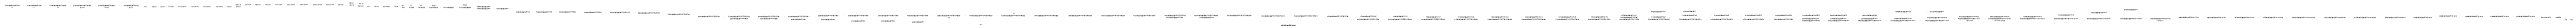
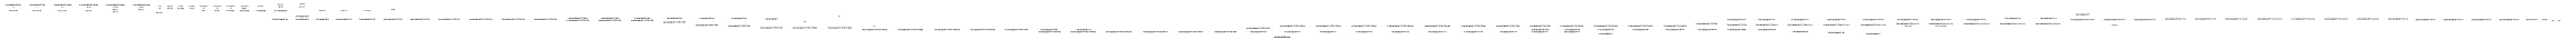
  digraph {
    label="Control-flow-graph for register allocator (function _cmp)"
    rankdir=LR
    n1 [label="0, 0: "]
    n2 [label="1, 1: "]
    n3 [label="2, 2: 0 1 "]
    n4 [label="3, 3: 0 1 2 3 "]
    n5 [label="4, 4: 0 1 2 3 4 5 "]
    n6 [label="5, 5: 0 1 4 5 "]
    n7 [label="6, 9: 0 1 6 7 "]
    n8 [label="31, 40: 0 1 "]
    n9 [label="7, 285: 0 1 6 7 8 9 "]
    n10 [label="32, 42: 0 1 24 25 "]
    n11 [label="8, 8: 0 1 6 7 8 9 "]
    n12 [label="9, 11: 0 1 6 7 8 9 10 "]
    n13 [label="10, 12: 0 1 6 7 8 9 10 11 12 "]
    n14 [label="11, 13: 0 1 6 7 8 9 11 12 13 "]
    n15 [label="12, 14: 0 1 6 7 8 9 13 14 15 "]
    n16 [label="13, 15: 0 1 6 7 8 9 14 15 "]
    n17 [label="14, 16: 0 1 6 7 8 9 "]
    n18 [label="15, 20: 0 1 6 7 8 9 "]
    n19 [label="17, 286: 0 1 6 7 8 9 "]
+   n20 [label="16, 22: 0 1 6 7 8 9 "]
    n21 [label="18, 287: 0 1 6 7 8 9 "]
    n22 [label="19, 288: 0 1 6 7 16 17 "]
    n23 [label="20, 24: 0 1 6 7 16 17 "]
    n24 [label="21, 27: 0 1 6 7 16 17 18 "]
-   n25 [label="22, 28: 0 1 6 7 16 17 18 19 20 "]
    n26 [label="23, 29: 0 1 6 7 16 17 19 20 21 "]
    n27 [label="24, 30: 0 1 6 7 16 17 21 22 23 "]
    n28 [label="25, 31: 0 1 6 7 16 17 22 23 "]
    n29 [label="26, 32: 0 1 6 7 16 17 "]
    n30 [label="27, 36: 0 1 6 7 16 17 "]
    n31 [label="29, 289: 0 1 16 17 "]
    n32 [label="28, 38: 0 1 6 7 16 17 "]
    n33 [label="30, 290: 0 1 16 17 "]
    n34 [label="33, 43: 0 1 24 25 26 27 "]
    n35 [label="34, 44: 0 1 26 27 "]
    n36 [label="35, 47: "]
    n37 [label="40, 280: 0 1 "]
    n38 [label="36, 48: "]
    n39 [label="41, 95: 0 1 30 31 "]
    n40 [label="37, 49: "]
    n41 [label="38, 50: 28 29 "]
    n42 [label="39, 51: 28 29 "]
    n43 [label="174, 276: "]
    n44 [label="175, 277: "]
    n45 [label="42, 100: 0 1 30 31 32 33 "]
    n46 [label="43, 156: 0 1 30 31 32 33 34 35 "]
    n47 [label="44, 161: 0 1 30 31 32 33 34 35 36 37 "]
    n48 [label="45, 217: 0 1 30 31 32 33 34 35 36 37 38 39 "]
    n49 [label="46, 222: 30 31 32 33 34 35 36 37 38 39 40 41 "]
    n50 [label="47, 54: 30 31 32 33 34 35 36 37 38 39 40 41 "]
    n51 [label="48, 303: 30 31 32 33 34 35 36 37 38 39 40 41 42 43 "]
    n52 [label="49, 305: 30 31 32 33 34 35 36 37 38 39 40 41 42 43 44 "]
    n53 [label="50, 304: 30 31 32 33 34 35 36 37 38 39 40 41 42 43 44 45 46 "]
    n54 [label="51, 306: 30 31 32 33 34 35 36 37 38 39 40 41 42 43 44 45 46 47 "]
    n55 [label="52, 307: 30 31 32 33 34 35 36 37 38 39 40 41 42 43 44 45 46 47 48 49 "]
    n56 [label="53, 308: 30 31 32 33 34 35 36 37 38 39 40 41 42 43 44 45 46 47 48 49 50 51 "]
    n57 [label="54, 59: 30 31 32 33 34 35 36 37 38 39 40 41 42 43 44 45 46 47 48 49 50 51 "]
    n58 [label="55, 60: 30 31 32 33 34 35 36 37 38 39 40 41 42 43 44 45 46 47 48 49 50 51 "]
    n59 [label="56, 66: 30 31 32 33 34 35 36 37 38 39 40 41 44 48 49 50 51 52 "]
    n60 [label="64, 77: 30 31 32 33 34 35 36 37 38 39 40 41 42 43 44 45 46 47 48 49 50 51 "]
    n61 [label="57, 65: 30 31 32 33 34 35 36 37 38 39 40 41 48 49 50 51 52 "]
    n62 [label="65, 80: 30 31 32 33 34 35 36 37 38 39 40 41 42 43 44 45 46 47 48 49 50 51 "]
    n63 [label="58, 67: 30 31 32 33 34 35 36 37 38 39 40 41 50 51 52 "]
    n64 [label="59, 68: 30 31 32 33 34 35 36 37 38 39 40 41 50 51 "]
    n65 [label="60, 71: "]
    n66 [label="61, 72: 30 31 32 33 34 35 36 37 38 39 40 41 50 51 "]
    n67 [label="62, 75: 30 31 32 33 34 35 36 37 38 39 40 41 50 51 "]
    n68 [label="63, 76: 30 31 32 33 34 35 36 37 38 39 40 41 "]
    n69 [label="66, 81: 30 31 32 33 34 35 36 37 38 39 40 41 42 43 44 45 46 47 48 49 50 51 "]
    n70 [label="67, 84: "]
    n71 [label="68, 85: 30 31 32 33 34 35 36 37 38 39 40 41 42 43 44 45 46 47 48 49 50 51 "]
    n72 [label="69, 88: 30 31 32 33 34 35 36 37 38 39 40 41 42 43 44 45 46 47 48 49 50 51 "]
    n73 [label="70, 89: 30 31 32 33 34 35 36 37 38 39 40 41 42 43 44 45 46 47 48 49 50 51 "]
    n74 [label="71, 92: "]
    n75 [label="72, 93: 30 31 32 33 34 35 36 37 38 39 40 41 42 43 44 45 46 47 48 49 50 51 "]
    n76 [label="73, 96: 30 31 32 33 34 35 36 37 38 39 40 41 42 43 44 45 46 47 48 49 50 51 53 54 "]
    n77 [label="74, 97: 30 31 32 33 34 35 36 37 38 39 40 41 42 43 44 45 46 47 48 49 50 51 53 54 "]
    n78 [label="75, 103: 30 31 32 33 34 35 36 37 38 39 40 41 42 43 44 45 46 47 48 49 50 51 55 56 "]
    n79 [label="108, 154: 30 31 32 33 34 35 36 37 38 39 40 41 42 43 44 45 46 47 48 49 50 51 "]
    n80 [label="76, 104: 30 31 32 33 34 35 36 37 38 39 40 41 42 43 44 45 46 47 48 49 50 51 55 56 57 "]
    n81 [label="109, 157: 30 31 32 33 34 35 36 37 38 39 40 41 42 43 44 45 46 47 48 49 50 51 81 82 "]
    n82 [label="77, 105: 30 31 32 33 34 35 36 37 38 39 40 41 42 43 44 45 46 47 48 49 50 51 57 58 59 "]
    n83 [label="78, 106: 30 31 32 33 34 35 36 37 38 39 40 41 42 43 44 45 46 47 48 49 50 51 58 59 "]
    n84 [label="79, 107: 30 31 32 33 34 35 36 37 38 39 40 41 42 43 44 45 46 47 48 49 50 51 "]
    n85 [label="80, 291: 30 31 32 33 34 35 36 37 38 39 40 41 42 43 60 61 "]
    n86 [label="91, 126: 30 31 32 33 34 35 36 37 38 39 40 41 42 43 44 45 46 47 48 49 50 51 "]
    n87 [label="81, 110: 30 31 32 33 34 35 36 37 38 39 40 41 60 61 "]
    n88 [label="92, 130: 30 31 32 33 34 35 36 37 38 39 40 41 42 43 44 45 46 47 48 49 50 51 68 69 "]
    n89 [label="82, 112: 30 31 32 33 34 35 36 37 38 39 40 41 60 61 "]
    n90 [label="83, 117: 30 31 32 33 34 35 36 37 38 39 40 41 60 61 62 "]
    n91 [label="84, 118: 30 31 32 33 34 35 36 37 38 39 40 41 60 61 62 63 64 "]
    n92 [label="85, 119: 30 31 32 33 34 35 36 37 38 39 40 41 60 61 63 64 65 "]
-   n93 [label="86, 120: 30 31 32 33 34 35 36 37 38 39 40 41 64 61 65 66 67"]
+   n93 [label="86, 120: 30 31 32 33 34 35 36 37 38 39 40 41 60 61 65 66 67 "]
    n94 [label="87, 121: 30 31 32 33 34 35 36 37 38 39 40 41 60 61 66 67 "]
+   n95 [label="89, 293: 30 31 32 33 34 35 36 37 38 39 40 41 60 61 "]
    n96 [label="90, 125: 30 31 32 33 34 35 36 37 38 39 40 41 "]
    n97 [label="93, 131: 30 31 32 33 34 35 36 37 38 39 40 41 42 43 44 45 46 47 48 49 50 51 68 69 70 "]
    n98 [label="94, 132: 30 31 32 33 34 35 36 37 38 39 40 41 42 43 44 45 46 47 48 49 50 51 70 71 72 "]
    n99 [label="95, 133: 30 31 32 33 34 35 36 37 38 39 40 41 42 43 44 45 46 47 48 49 50 51 71 72 "]
    n100 [label="96, 134: 30 31 32 33 34 35 36 37 38 39 40 41 42 43 44 45 46 47 48 49 50 51 "]
    n101 [label="97, 294: 30 31 32 33 34 35 36 37 38 39 40 41 45 46 73 74 "]
    n102 [label="98, 137: 30 31 32 33 34 35 36 37 38 39 40 41 73 74 "]
    n103 [label="99, 139: 30 31 32 33 34 35 36 37 38 39 40 41 73 74 "]
    n104 [label="100, 144: 30 31 32 33 34 35 36 37 38 39 40 41 73 74 75 "]
    n105 [label="101, 145: 30 31 32 33 34 35 36 37 38 39 40 41 73 74 75 76 77 "]
    n106 [label="102, 146: 30 31 32 33 34 35 36 37 38 39 40 41 73 74 76 77 78 "]
    n107 [label="103, 147: 30 31 32 33 34 35 36 37 38 39 40 41 73 74 78 79 80 "]
    n108 [label="104, 148: 30 31 32 33 34 35 36 37 38 39 40 41 73 74 79 80 "]
    n109 [label="105, 149: 30 31 32 33 34 35 36 37 38 39 40 41 73 74 "]
    n110 [label="106, 296: 30 31 32 33 34 35 36 37 38 39 40 41 73 74 "]
    n111 [label="107, 152: 30 31 32 33 34 35 36 37 38 39 40 41 "]
    n112 [label="110, 158: 30 31 32 33 34 35 36 37 38 39 40 41 42 43 44 45 46 47 48 49 50 51 81 82 "]
    n113 [label="111, 164: 30 31 32 33 34 35 36 37 38 39 40 41 42 43 44 45 46 47 48 49 50 51 83 84 "]
    n114 [label="144, 215: 30 31 32 33 34 35 36 37 38 39 40 41 44 47 48 49 50 51 "]
    n115 [label="112, 165: 30 31 32 33 34 35 36 37 38 39 40 41 42 43 44 45 46 47 48 49 50 51 83 84 85 "]
    n116 [label="145, 218: 30 31 32 33 34 35 36 37 38 39 40 41 44 47 48 49 50 51 109 110 "]
    n117 [label="113, 166: 30 31 32 33 34 35 36 37 38 39 40 41 42 43 44 45 46 47 48 49 50 51 85 86 87 "]
    n118 [label="114, 167: 30 31 32 33 34 35 36 37 38 39 40 41 42 43 44 45 46 47 48 49 50 51 86 87 "]
    n119 [label="115, 168: 30 31 32 33 34 35 36 37 38 39 40 41 42 43 44 45 46 47 48 49 50 51 "]
    n120 [label="116, 297: 30 31 32 33 34 35 36 37 38 39 40 41 42 43 88 89 "]
    n121 [label="127, 187: 30 31 32 33 34 35 36 37 38 39 40 41 44 45 46 47 48 49 50 51 "]
    n122 [label="117, 171: 30 31 32 33 34 35 36 37 38 39 40 41 88 89 "]
    n123 [label="128, 191: 30 31 32 33 34 35 36 37 38 39 40 41 44 45 46 47 48 49 50 51 96 97 "]
    n124 [label="118, 173: 30 31 32 33 34 35 36 37 38 39 40 41 88 89 "]
    n125 [label="119, 178: 30 31 32 33 34 35 36 37 38 39 40 41 88 89 90 "]
    n126 [label="120, 179: 30 31 32 33 34 35 36 37 38 39 40 41 88 89 90 91 92 "]
    n127 [label="121, 180: 30 31 32 33 34 35 36 37 38 39 40 41 88 89 91 92 93 "]
-   n128 [label="122, 181: 30 31 32 33 34 35 36 37 38 39 10 41 88 89 93 94 95"]
+   n128 [label="122, 181: 30 31 32 33 34 35 36 37 38 39 40 41 88 89 93 94 95 "]
    n129 [label="123, 182: 30 31 32 33 34 35 36 37 38 39 40 41 88 89 94 95 "]
    n130 [label="124, 183: 30 31 32 33 34 35 36 37 38 39 40 41 88 89 "]
    n131 [label="125, 299: 30 31 32 33 34 35 36 37 38 39 40 41 88 89 "]
    n132 [label="126, 186: 30 31 32 33 34 35 36 32 38 39 40 41"]
    n133 [label="129, 192: 30 31 32 33 34 35 36 37 38 39 40 41 44 45 46 47 48 49 50 51 96 97 98 "]
    n134 [label="130, 193: 30 31 32 33 34 35 36 37 38 39 40 41 44 45 46 47 48 49 50 51 98 99 100 "]
    n135 [label="131, 194: 30 31 32 33 34 35 36 37 38 39 40 41 44 45 46 47 48 49 50 51 99 100 "]
    n136 [label="132, 195: 30 31 32 33 34 35 36 37 38 39 40 41 44 45 46 47 48 49 50 51 "]
    n137 [label="133, 300: 30 31 32 33 34 35 36 37 38 39 40 41 45 46 101 102 "]
    n138 [label="134, 198: 30 31 32 33 34 35 36 37 38 39 40 41 101 102 "]
    n139 [label="135, 200: 30 31 32 33 34 35 36 37 38 39 40 41 101 102 "]
    n140 [label="136, 205: 30 31 32 33 34 35 36 37 38 39 40 41 101 102 103 "]
    n141 [label="137, 206: 30 31 32 33 34 35 36 37 38 39 40 41 101 102 103 104 105 "]
    n142 [label="138, 207: 30 31 32 33 34 35 36 37 38 39 40 41 101 102 104 105 106 "]
    n143 [label="139, 208: 30 31 32 33 34 35 36 37 38 39 40 41 101 102 106 107 108 "]
    n144 [label="140, 209: 30 31 32 33 34 35 36 37 38 39 40 41 101 102 107 108 "]
    n145 [label="141, 210: 30 31 32 33 34 35 36 37 38 39 40 41 101 102 "]
    n146 [label="142, 302: 30 31 32 33 34 35 36 37 38 39 40 41 101 102 "]
    n147 [label="143, 213: 30 31 32 33 34 35 36 37 38 39 40 41 "]
    n148 [label="146, 309: 30 31 32 33 34 35 36 37 38 39 40 41 44 47 48 49 50 51 109 110 111 112 "]
    n149 [label="147, 310: 30 31 32 33 34 35 36 37 38 39 40 41 47 48 49 50 51 109 110 111 112 113 114 "]
    n150 [label="148, 219: 30 31 32 33 34 35 36 37 38 39 40 41 48 49 50 51 109 110 111 112 113 114 "]
    n151 [label="149, 225: 30 31 32 33 34 35 36 37 38 39 40 41 48 49 50 51 111 112 113 114 "]
    n152 [label="171, 264: 111 112 113 114 "]
    n153 [label="150, 228: 30 31 32 33 34 35 36 37 38 39 40 41 50 51 111 112 113 114 115 116 "]
    n154 [label="172, 271: 111 112 113 114 131 132 "]
    n155 [label="151, 229: 30 31 32 33 34 35 36 37 38 39 40 41 50 51 111 112 113 114 115 116 117 118 "]
    n156 [label="152, 230: 30 31 32 33 34 35 36 37 38 39 40 41 50 51 113 114 115 116 117 118 119 "]
    n157 [label="153, 231: 30 31 32 33 34 35 36 37 38 39 40 41 50 51 113 114 115 116 119 120 121 "]
    n158 [label="154, 232: 30 31 32 33 34 35 36 37 38 39 40 41 50 51 113 114 115 116 120 121 "]
    n159 [label="155, 233: 30 31 32 33 34 35 36 37 38 39 40 41 50 51 113 114 115 116 "]
    n160 [label="156, 236: 30 31 32 33 34 35 36 37 38 39 40 41 50 51 113 114 115 116 "]
    n161 [label="157, 238: 30 31 32 33 34 35 36 37 38 39 40 41 50 51 113 114 115 116 "]
    n162 [label="158, 242: 30 31 32 33 34 35 36 37 38 39 40 41 50 51 113 114 115 116 "]
    n163 [label="159, 245: 30 31 32 33 34 35 36 37 38 39 40 41 113 114 115 116 122 123 "]
    n164 [label="160, 246: 30 31 32 33 34 35 36 37 38 39 40 41 113 114 115 116 122 123 124 125 "]
    n165 [label="161, 247: 30 31 32 33 34 35 36 37 38 39 40 41 115 116 122 123 124 125 126 "]
    n166 [label="162, 248: 30 31 32 33 34 35 36 37 38 39 40 41 115 116 122 123 126 127 128 "]
    n167 [label="163, 249: 30 31 32 33 34 35 36 37 38 39 40 41 115 116 122 123 127 128 "]
    n168 [label="164, 250: 30 31 32 33 34 35 36 37 38 39 40 41 115 116 122 123 "]
    n169 [label="165, 253: 30 31 32 33 34 35 36 37 38 39 40 41 115 116 122 123 "]
    n170 [label="166, 255: 30 31 32 33 34 35 36 37 38 39 40 41 115 116 122 123 "]
    n171 [label="167, 256: 30 31 32 33 34 35 36 37 38 39 40 41 115 116 122 123 "]
    n172 [label="168, 257: 30 31 32 33 34 35 36 37 38 39 40 41 115 116 122 123 "]
    n173 [label="169, 262: 115 116 122 123 129 130 "]
    n174 [label="170, 263: 129 130 "]
    n175 [label="173, 272: 131 132 "]
    n1 -> n2
    n2 -> n3
    n3 -> n4
    n4 -> n5
    n5 -> n6
    n6 -> n7
    n6 -> n8
    n7 -> n9
    n8 -> n10
    n9 -> n11
    n10 -> n34
    n11 -> n12
    n12 -> n13
    n13 -> n14
    n14 -> n15
    n15 -> n16
    n16 -> n17
    n17 -> n18
    n17 -> n19
+   n18 -> n20
    n19 -> n21
+   n20 -> n11
    n21 -> n22
    n22 -> n23
    n23 -> n24
-   n24 -> n25
-   n25 -> n26
    n26 -> n27
    n27 -> n28
    n28 -> n29
    n29 -> n30
    n29 -> n31
    n30 -> n32
    n31 -> n33
    n32 -> n23
    n33 -> n8
    n34 -> n35
    n35 -> n36
    n35 -> n37
    n36 -> n38
    n37 -> n39
    n38 -> n40
    n39 -> n45
    n40 -> n41
    n41 -> n42
    n42 -> n43
    n43 -> n44
    n45 -> n46
    n46 -> n47
    n47 -> n48
    n48 -> n49
    n49 -> n50
    n50 -> n51
    n51 -> n52
    n52 -> n53
    n53 -> n54
    n54 -> n55
    n55 -> n56
    n56 -> n57
    n57 -> n58
    n58 -> n59
    n58 -> n60
    n59 -> n61
    n60 -> n62
    n61 -> n63
    n62 -> n69
    n63 -> n64
    n64 -> n65
    n64 -> n66
    n65 -> n43
    n66 -> n67
    n67 -> n68
    n68 -> n50
    n69 -> n70
    n69 -> n71
    n70 -> n43
    n71 -> n72
    n72 -> n73
    n73 -> n74
    n73 -> n75
    n74 -> n43
    n75 -> n76
    n76 -> n77
    n77 -> n78
    n77 -> n79
    n78 -> n80
    n79 -> n81
    n80 -> n82
    n81 -> n112
    n82 -> n83
    n83 -> n84
    n84 -> n85
    n84 -> n86
    n85 -> n87
    n86 -> n88
    n88 -> n97
    n89 -> n90
    n90 -> n91
    n91 -> n92
    n92 -> n93
    n93 -> n94
+   n95 -> n96
    n96 -> n50
    n97 -> n98
    n98 -> n99
    n99 -> n100
    n100 -> n79
    n100 -> n101
    n101 -> n102
    n102 -> n103
    n103 -> n104
    n104 -> n105
    n105 -> n106
    n106 -> n107
    n107 -> n108
    n108 -> n109
    n109 -> n102
    n109 -> n110
    n110 -> n111
    n111 -> n50
    n112 -> n113
    n112 -> n114
    n113 -> n115
    n114 -> n116
    n115 -> n117
    n116 -> n148
    n117 -> n118
    n118 -> n119
    n119 -> n120
    n119 -> n121
    n120 -> n122
    n121 -> n123
    n122 -> n124
    n123 -> n133
    n124 -> n125
    n125 -> n126
    n126 -> n127
    n127 -> n128
    n128 -> n129
    n129 -> n130
    n130 -> n122
    n130 -> n131
    n131 -> n132
    n132 -> n50
    n133 -> n134
    n134 -> n135
    n135 -> n136
    n136 -> n114
    n136 -> n137
    n137 -> n138
    n138 -> n139
    n139 -> n140
    n140 -> n141
    n141 -> n142
    n142 -> n143
    n143 -> n144
    n144 -> n145
    n145 -> n138
    n145 -> n146
    n146 -> n147
    n147 -> n50
    n148 -> n149
    n149 -> n150
    n150 -> n151
    n150 -> n152
    n151 -> n153
    n152 -> n154
    n153 -> n155
    n154 -> n175
    n155 -> n156
    n156 -> n157
    n157 -> n158
    n158 -> n159
    n159 -> n160
    n159 -> n161
    n160 -> n161
    n161 -> n162
    n162 -> n163
    n163 -> n164
    n164 -> n165
    n165 -> n166
    n166 -> n167
    n167 -> n168
    n168 -> n169
    n168 -> n170
    n169 -> n170
    n170 -> n171
    n171 -> n172
    n172 -> n50
    n172 -> n173
    n173 -> n174
    n174 -> n43
    n175 -> n43
  }
